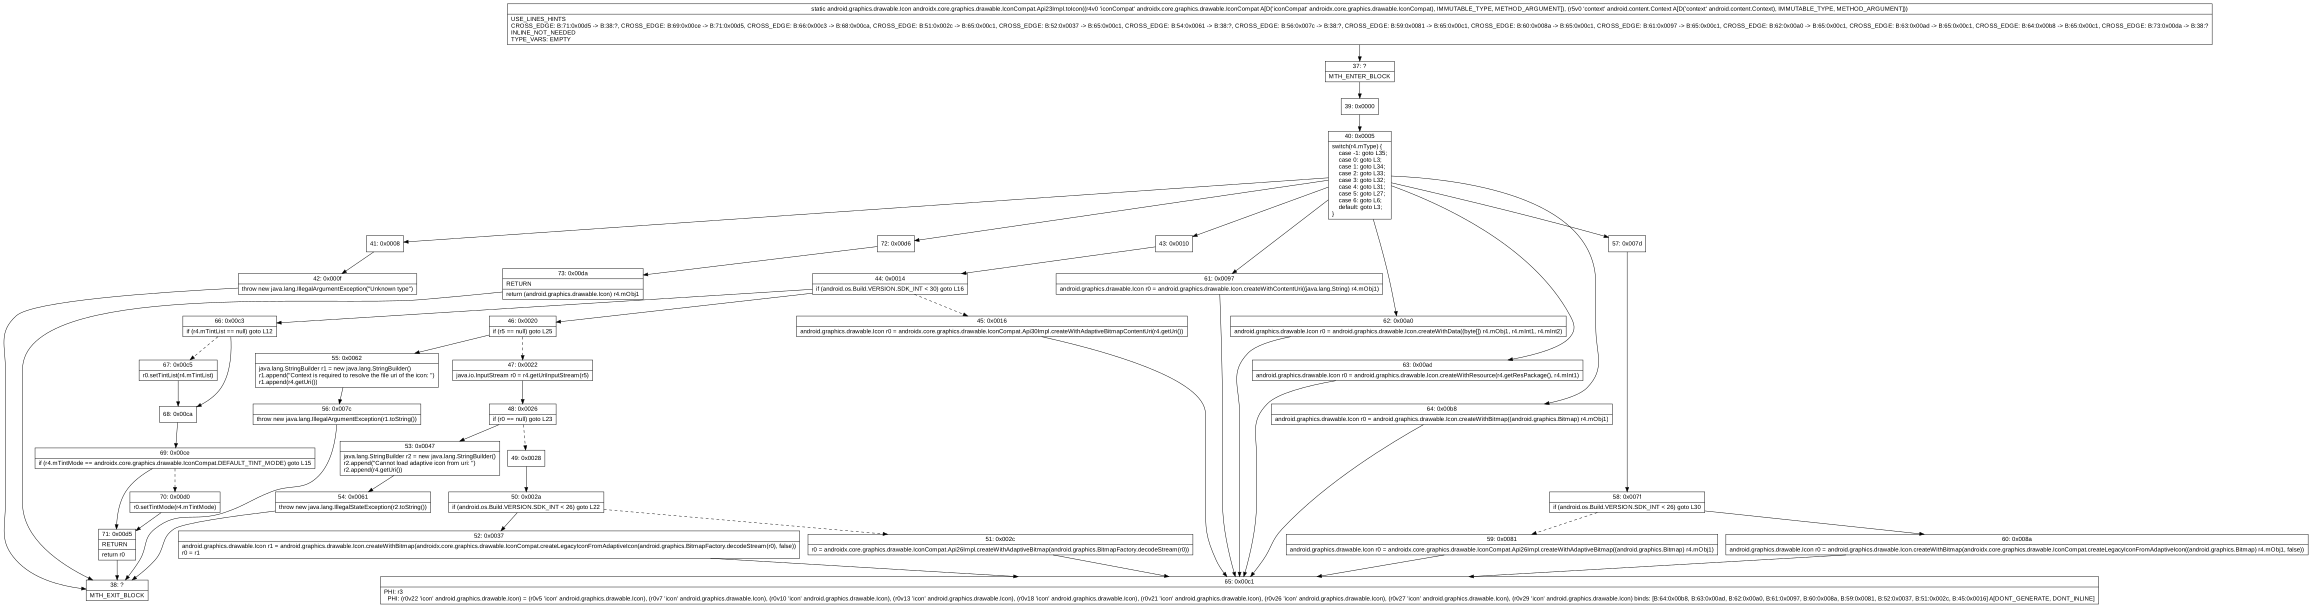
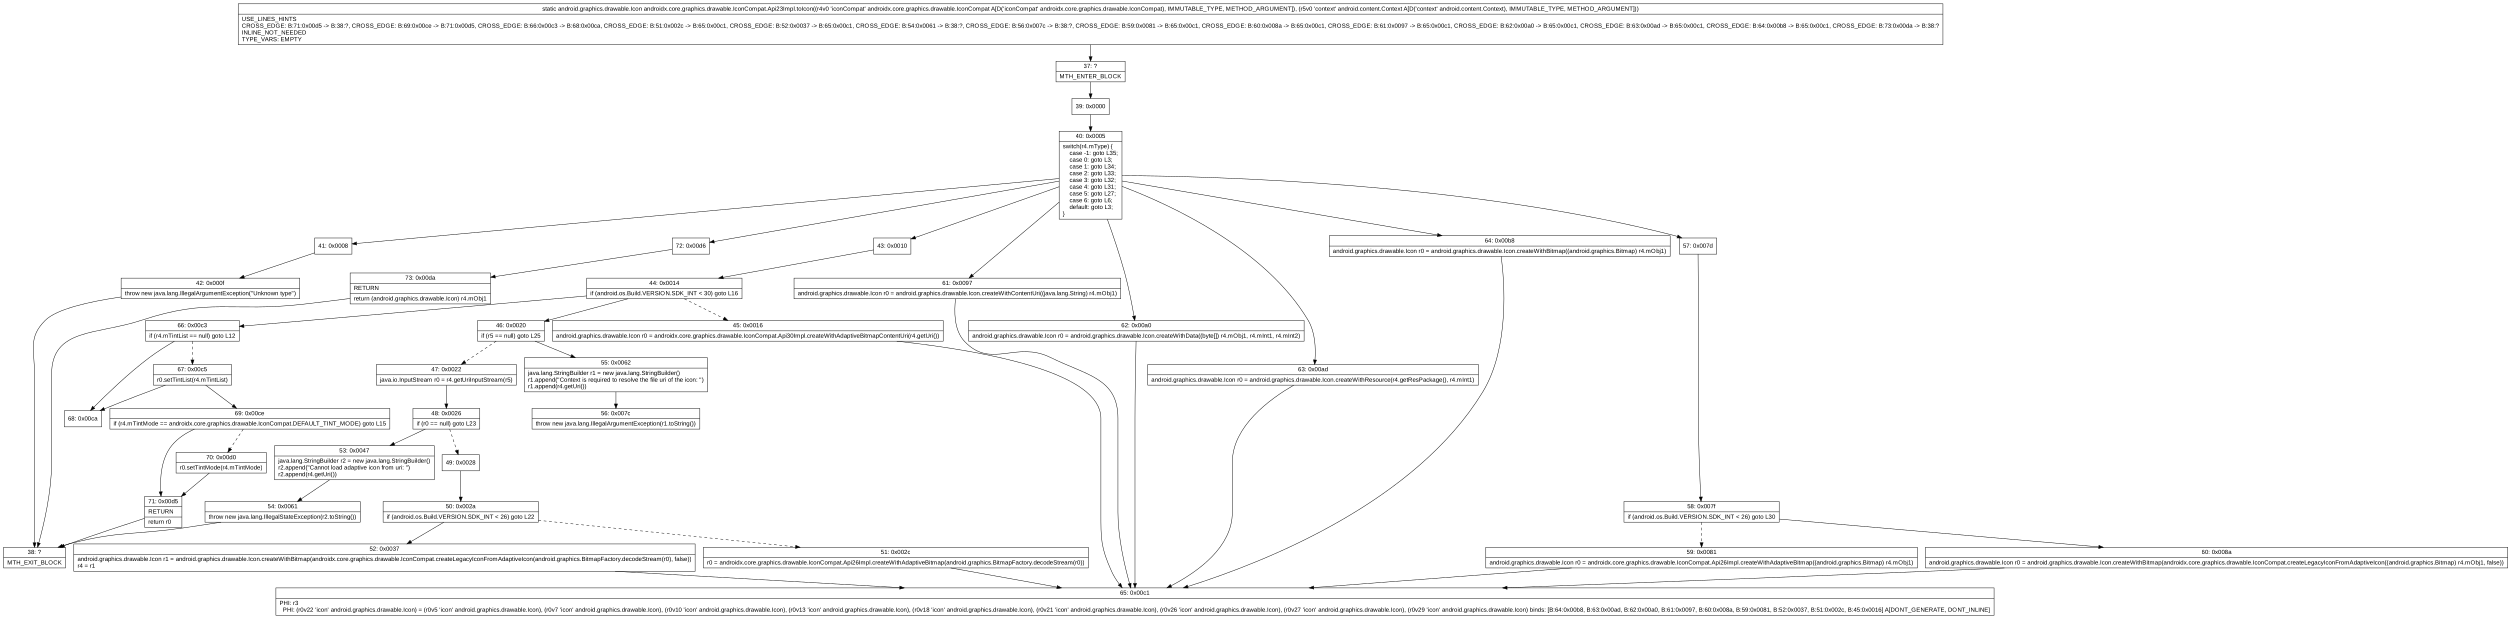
  digraph {
    fontname="Liberation Sans"
    node [fontname="Liberation Sans" shape=record]
    edge [fontname="Liberation Sans"]
    n1 [label="{37\:\ ?|MTH_ENTER_BLOCK\l}"]
    n2 [label="{39\:\ 0x0000}"]
    n3 [label="{40\:\ 0x0005|switch(r4.mType) \{\l    case \-1: goto L35;\l    case 0: goto L3;\l    case 1: goto L34;\l    case 2: goto L33;\l    case 3: goto L32;\l    case 4: goto L31;\l    case 5: goto L27;\l    case 6: goto L6;\l    default: goto L3;\l\}\l}"]
    n4 [label="{41\:\ 0x0008}"]
    n5 [label="{43\:\ 0x0010}"]
    n6 [label="{57\:\ 0x007d}"]
    n7 [label="{61\:\ 0x0097|android.graphics.drawable.Icon r0 = android.graphics.drawable.Icon.createWithContentUri((java.lang.String) r4.mObj1)\l}"]
    n8 [label="{62\:\ 0x00a0|android.graphics.drawable.Icon r0 = android.graphics.drawable.Icon.createWithData((byte[]) r4.mObj1, r4.mInt1, r4.mInt2)\l}"]
    n9 [label="{63\:\ 0x00ad|android.graphics.drawable.Icon r0 = android.graphics.drawable.Icon.createWithResource(r4.getResPackage(), r4.mInt1)\l}"]
    n10 [label="{64\:\ 0x00b8|android.graphics.drawable.Icon r0 = android.graphics.drawable.Icon.createWithBitmap((android.graphics.Bitmap) r4.mObj1)\l}"]
    n11 [label="{72\:\ 0x00d6}"]
    n12 [label="{42\:\ 0x000f|throw new java.lang.IllegalArgumentException(\"Unknown type\")\l}"]
    n13 [label="{44\:\ 0x0014|if (android.os.Build.VERSION.SDK_INT \< 30) goto L16\l}"]
    n14 [label="{58\:\ 0x007f|if (android.os.Build.VERSION.SDK_INT \< 26) goto L30\l}"]
    n15 [label="{65\:\ 0x00c1|PHI: r3 \l  PHI: (r0v22 'icon' android.graphics.drawable.Icon) = (r0v5 'icon' android.graphics.drawable.Icon), (r0v7 'icon' android.graphics.drawable.Icon), (r0v10 'icon' android.graphics.drawable.Icon), (r0v13 'icon' android.graphics.drawable.Icon), (r0v18 'icon' android.graphics.drawable.Icon), (r0v21 'icon' android.graphics.drawable.Icon), (r0v26 'icon' android.graphics.drawable.Icon), (r0v27 'icon' android.graphics.drawable.Icon), (r0v29 'icon' android.graphics.drawable.Icon) binds: [B:64:0x00b8, B:63:0x00ad, B:62:0x00a0, B:61:0x0097, B:60:0x008a, B:59:0x0081, B:52:0x0037, B:51:0x002c, B:45:0x0016] A[DONT_GENERATE, DONT_INLINE]\l}"]
    n16 [label="{73\:\ 0x00da|RETURN\l|return (android.graphics.drawable.Icon) r4.mObj1\l}"]
    n17 [label="{38\:\ ?|MTH_EXIT_BLOCK\l}"]
    n18 [label="{45\:\ 0x0016|android.graphics.drawable.Icon r0 = androidx.core.graphics.drawable.IconCompat.Api30Impl.createWithAdaptiveBitmapContentUri(r4.getUri())\l}"]
    n19 [label="{46\:\ 0x0020|if (r5 == null) goto L25\l}"]
    n20 [label="{66\:\ 0x00c3|if (r4.mTintList == null) goto L12\l}"]
    n21 [label="{47\:\ 0x0022|java.io.InputStream r0 = r4.getUriInputStream(r5)\l}"]
    n22 [label="{55\:\ 0x0062|java.lang.StringBuilder r1 = new java.lang.StringBuilder()\lr1.append(\"Context is required to resolve the file uri of the icon: \")\lr1.append(r4.getUri())\l}"]
    n23 [label="{67\:\ 0x00c5|r0.setTintList(r4.mTintList)\l}"]
    n24 [label="{68\:\ 0x00ca}"]
    n25 [label="{69\:\ 0x00ce|if (r4.mTintMode == androidx.core.graphics.drawable.IconCompat.DEFAULT_TINT_MODE) goto L15\l}"]
    n26 [label="{70\:\ 0x00d0|r0.setTintMode(r4.mTintMode)\l}"]
    n27 [label="{71\:\ 0x00d5|RETURN\l|return r0\l}"]
    n28 [label="{48\:\ 0x0026|if (r0 == null) goto L23\l}"]
    n29 [label="{56\:\ 0x007c|throw new java.lang.IllegalArgumentException(r1.toString())\l}"]
    n30 [label="{49\:\ 0x0028}"]
    n31 [label="{53\:\ 0x0047|java.lang.StringBuilder r2 = new java.lang.StringBuilder()\lr2.append(\"Cannot load adaptive icon from uri: \")\lr2.append(r4.getUri())\l}"]
    n32 [label="{50\:\ 0x002a|if (android.os.Build.VERSION.SDK_INT \< 26) goto L22\l}"]
    n33 [label="{54\:\ 0x0061|throw new java.lang.IllegalStateException(r2.toString())\l}"]
    n34 [label="{51\:\ 0x002c|r0 = androidx.core.graphics.drawable.IconCompat.Api26Impl.createWithAdaptiveBitmap(android.graphics.BitmapFactory.decodeStream(r0))\l}"]
-   n35 [label="{52\:\ 0x0037|android.graphics.drawable.Icon r1 = android.graphics.drawable.Icon.createWithBitmap(androidx.core.graphics.drawable.IconCompat.createLegacyIconFromAdaptiveIcon(android.graphics.BitmapFactory.decodeStream(r0), false))\lr0 = r1\l}"]
+   n35 [label="{52\:\ 0x0037|android.graphics.drawable.Icon r1 = android.graphics.drawable.Icon.createWithBitmap(androidx.core.graphics.drawable.IconCompat.createLegacyIconFromAdaptiveIcon(android.graphics.BitmapFactory.decodeStream(r0), false))\lr4 = r1\l}"]
    n36 [label="{59\:\ 0x0081|android.graphics.drawable.Icon r0 = androidx.core.graphics.drawable.IconCompat.Api26Impl.createWithAdaptiveBitmap((android.graphics.Bitmap) r4.mObj1)\l}"]
    n37 [label="{60\:\ 0x008a|android.graphics.drawable.Icon r0 = android.graphics.drawable.Icon.createWithBitmap(androidx.core.graphics.drawable.IconCompat.createLegacyIconFromAdaptiveIcon((android.graphics.Bitmap) r4.mObj1, false))\l}"]
    n38 [label="{static android.graphics.drawable.Icon androidx.core.graphics.drawable.IconCompat.Api23Impl.toIcon((r4v0 'iconCompat' androidx.core.graphics.drawable.IconCompat A[D('iconCompat' androidx.core.graphics.drawable.IconCompat), IMMUTABLE_TYPE, METHOD_ARGUMENT]), (r5v0 'context' android.content.Context A[D('context' android.content.Context), IMMUTABLE_TYPE, METHOD_ARGUMENT]))  | USE_LINES_HINTS\lCROSS_EDGE: B:71:0x00d5 \-\> B:38:?, CROSS_EDGE: B:69:0x00ce \-\> B:71:0x00d5, CROSS_EDGE: B:66:0x00c3 \-\> B:68:0x00ca, CROSS_EDGE: B:51:0x002c \-\> B:65:0x00c1, CROSS_EDGE: B:52:0x0037 \-\> B:65:0x00c1, CROSS_EDGE: B:54:0x0061 \-\> B:38:?, CROSS_EDGE: B:56:0x007c \-\> B:38:?, CROSS_EDGE: B:59:0x0081 \-\> B:65:0x00c1, CROSS_EDGE: B:60:0x008a \-\> B:65:0x00c1, CROSS_EDGE: B:61:0x0097 \-\> B:65:0x00c1, CROSS_EDGE: B:62:0x00a0 \-\> B:65:0x00c1, CROSS_EDGE: B:63:0x00ad \-\> B:65:0x00c1, CROSS_EDGE: B:64:0x00b8 \-\> B:65:0x00c1, CROSS_EDGE: B:73:0x00da \-\> B:38:?\lINLINE_NOT_NEEDED\lTYPE_VARS: EMPTY\l}"]
    n1 -> n2
    n2 -> n3
    n3 -> n4
    n3 -> n5
    n3 -> n6
    n3 -> n7
    n3 -> n8
    n3 -> n9
    n3 -> n10
    n3 -> n11
    n4 -> n12
    n5 -> n13
    n6 -> n14
    n7 -> n15
    n8 -> n15
    n9 -> n15
    n10 -> n15
    n11 -> n16
    n12 -> n17
    n13 -> n18 [style=dashed]
    n13 -> n19
    n13 -> n20
    n14 -> n36 [style=dashed]
    n14 -> n37
    n16 -> n17
    n18 -> n15
    n19 -> n21 [style=dashed]
    n19 -> n22
    n20 -> n23 [style=dashed]
    n20 -> n24
    n21 -> n28
    n22 -> n29
    n23 -> n24
-   n24 -> n25
+   n23 -> n25
    n25 -> n26 [style=dashed]
    n25 -> n27
    n26 -> n27
    n27 -> n17
    n28 -> n30 [style=dashed]
    n28 -> n31
-   n29 -> n17
    n30 -> n32
    n31 -> n33
    n32 -> n34 [style=dashed]
    n32 -> n35
    n33 -> n17
    n34 -> n15
    n35 -> n15
    n36 -> n15
    n37 -> n15
    n38 -> n1
  }
